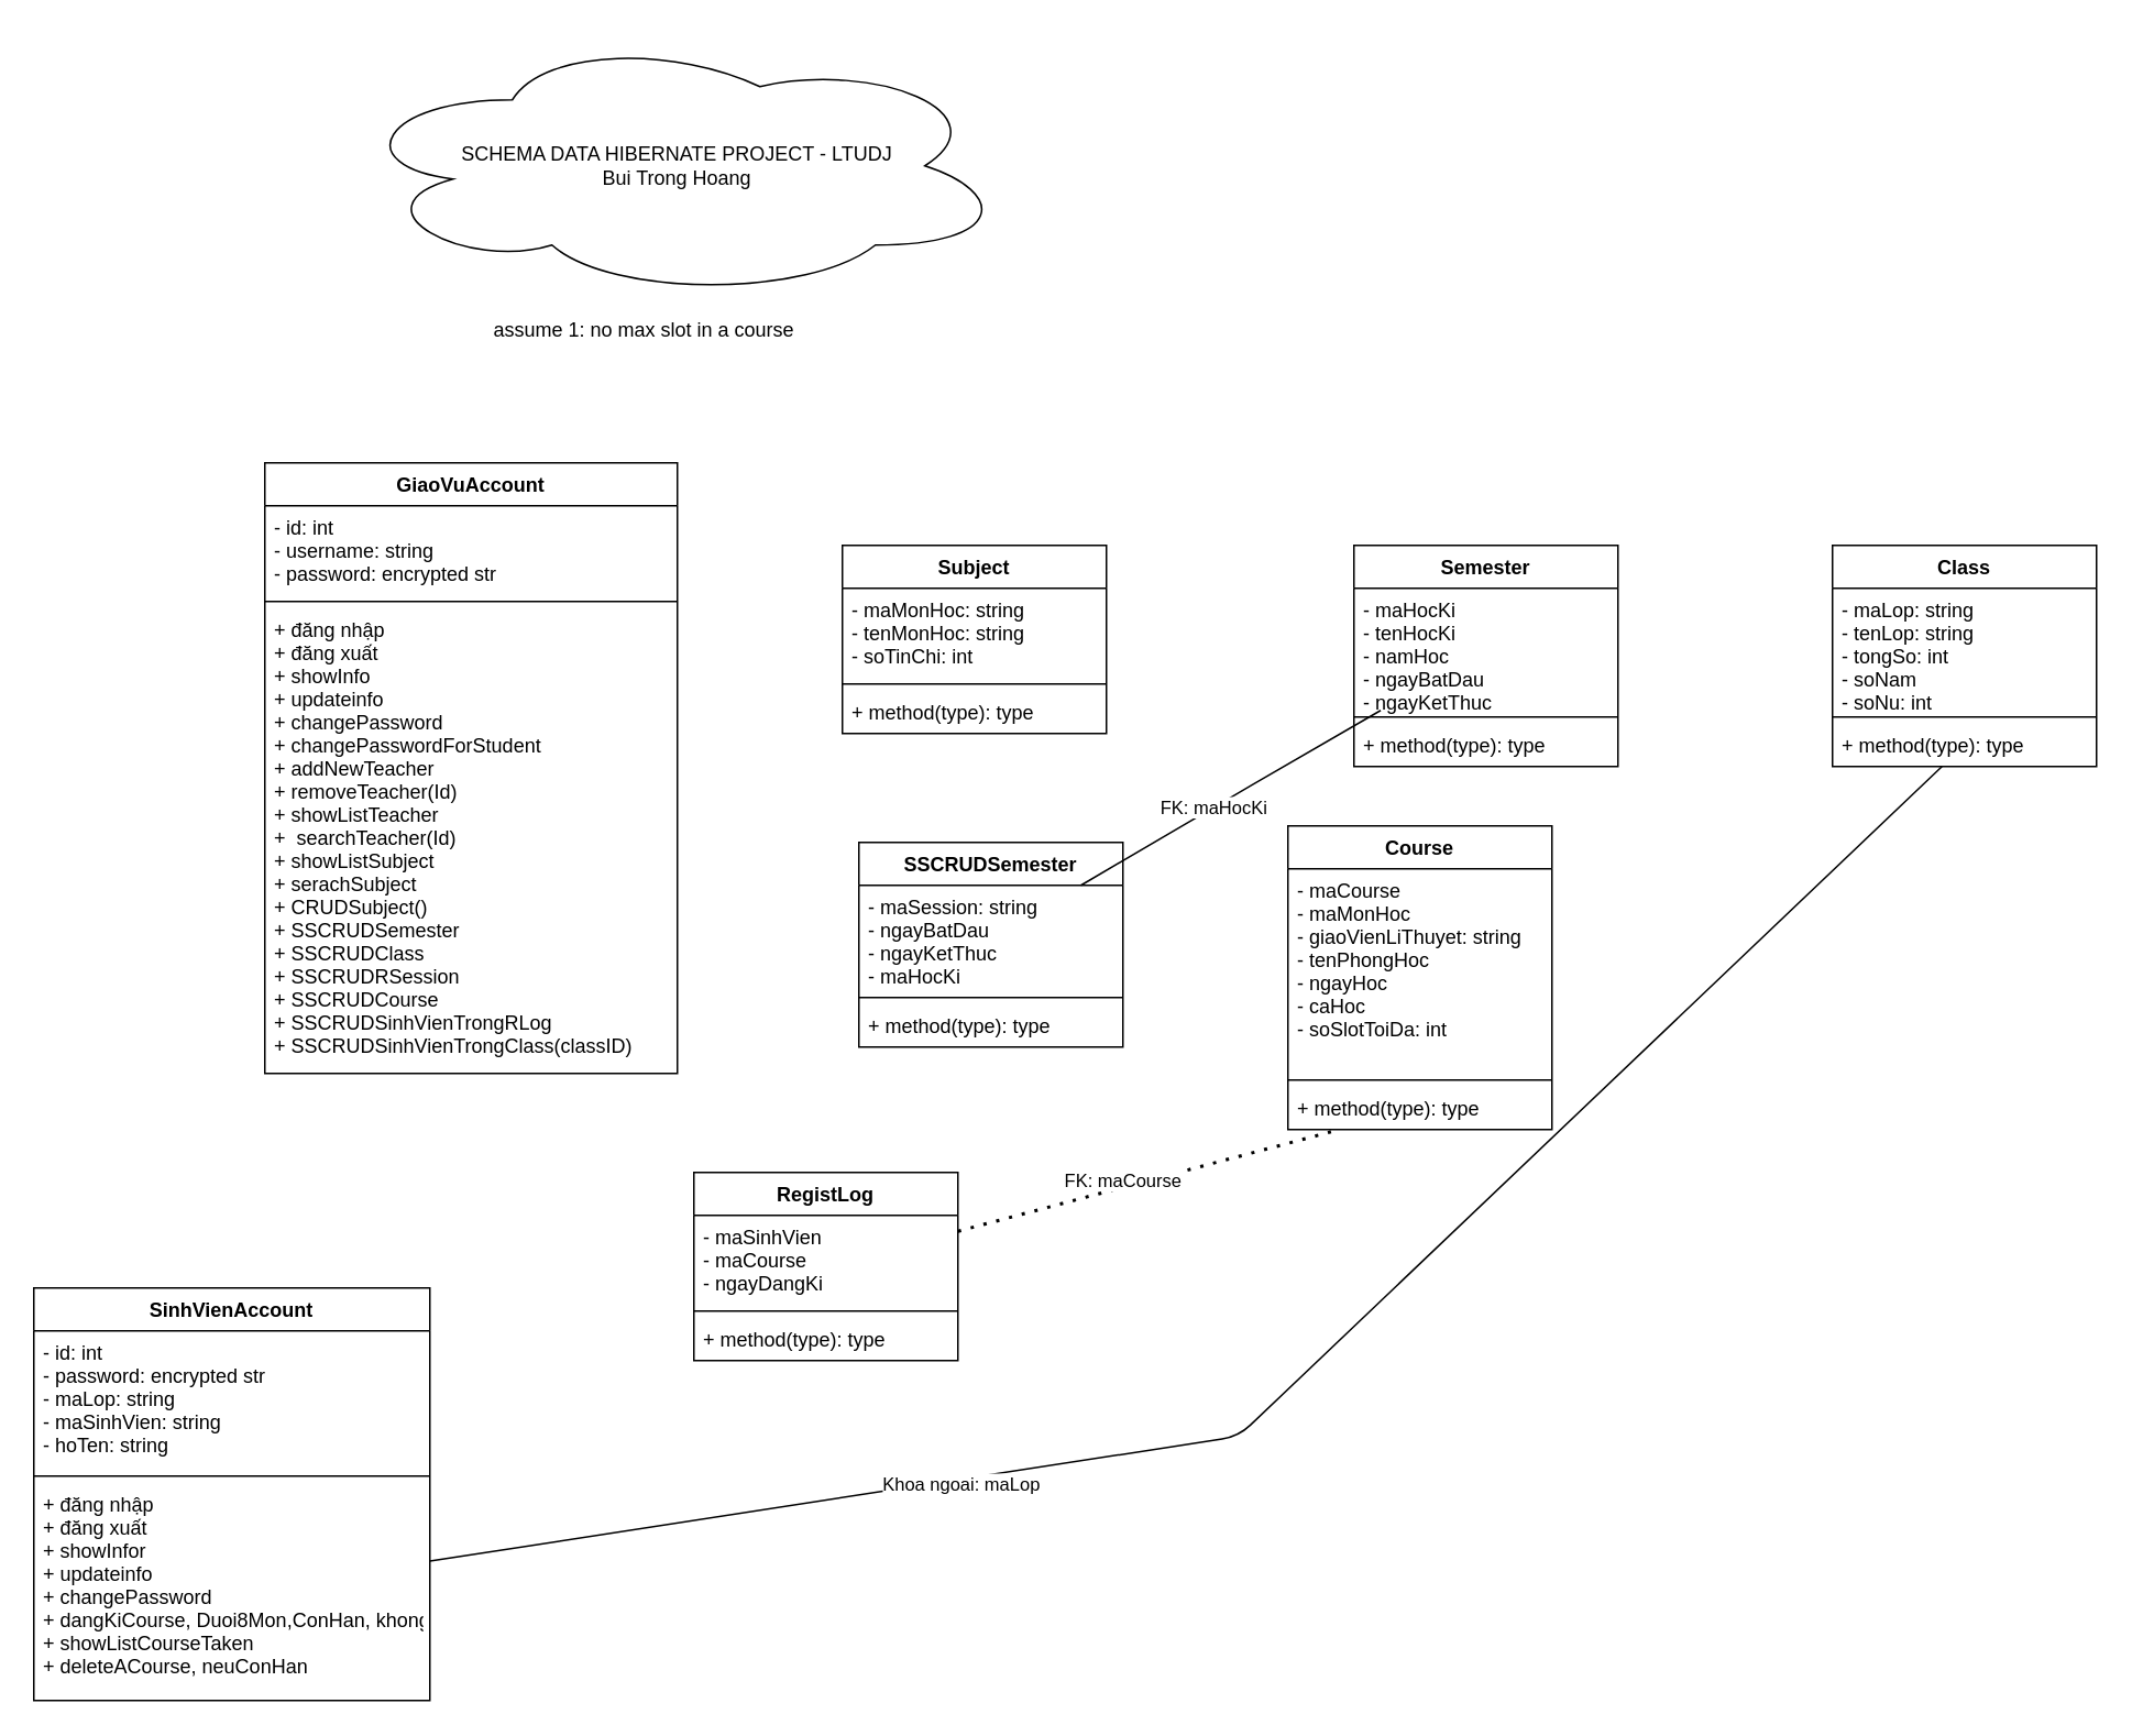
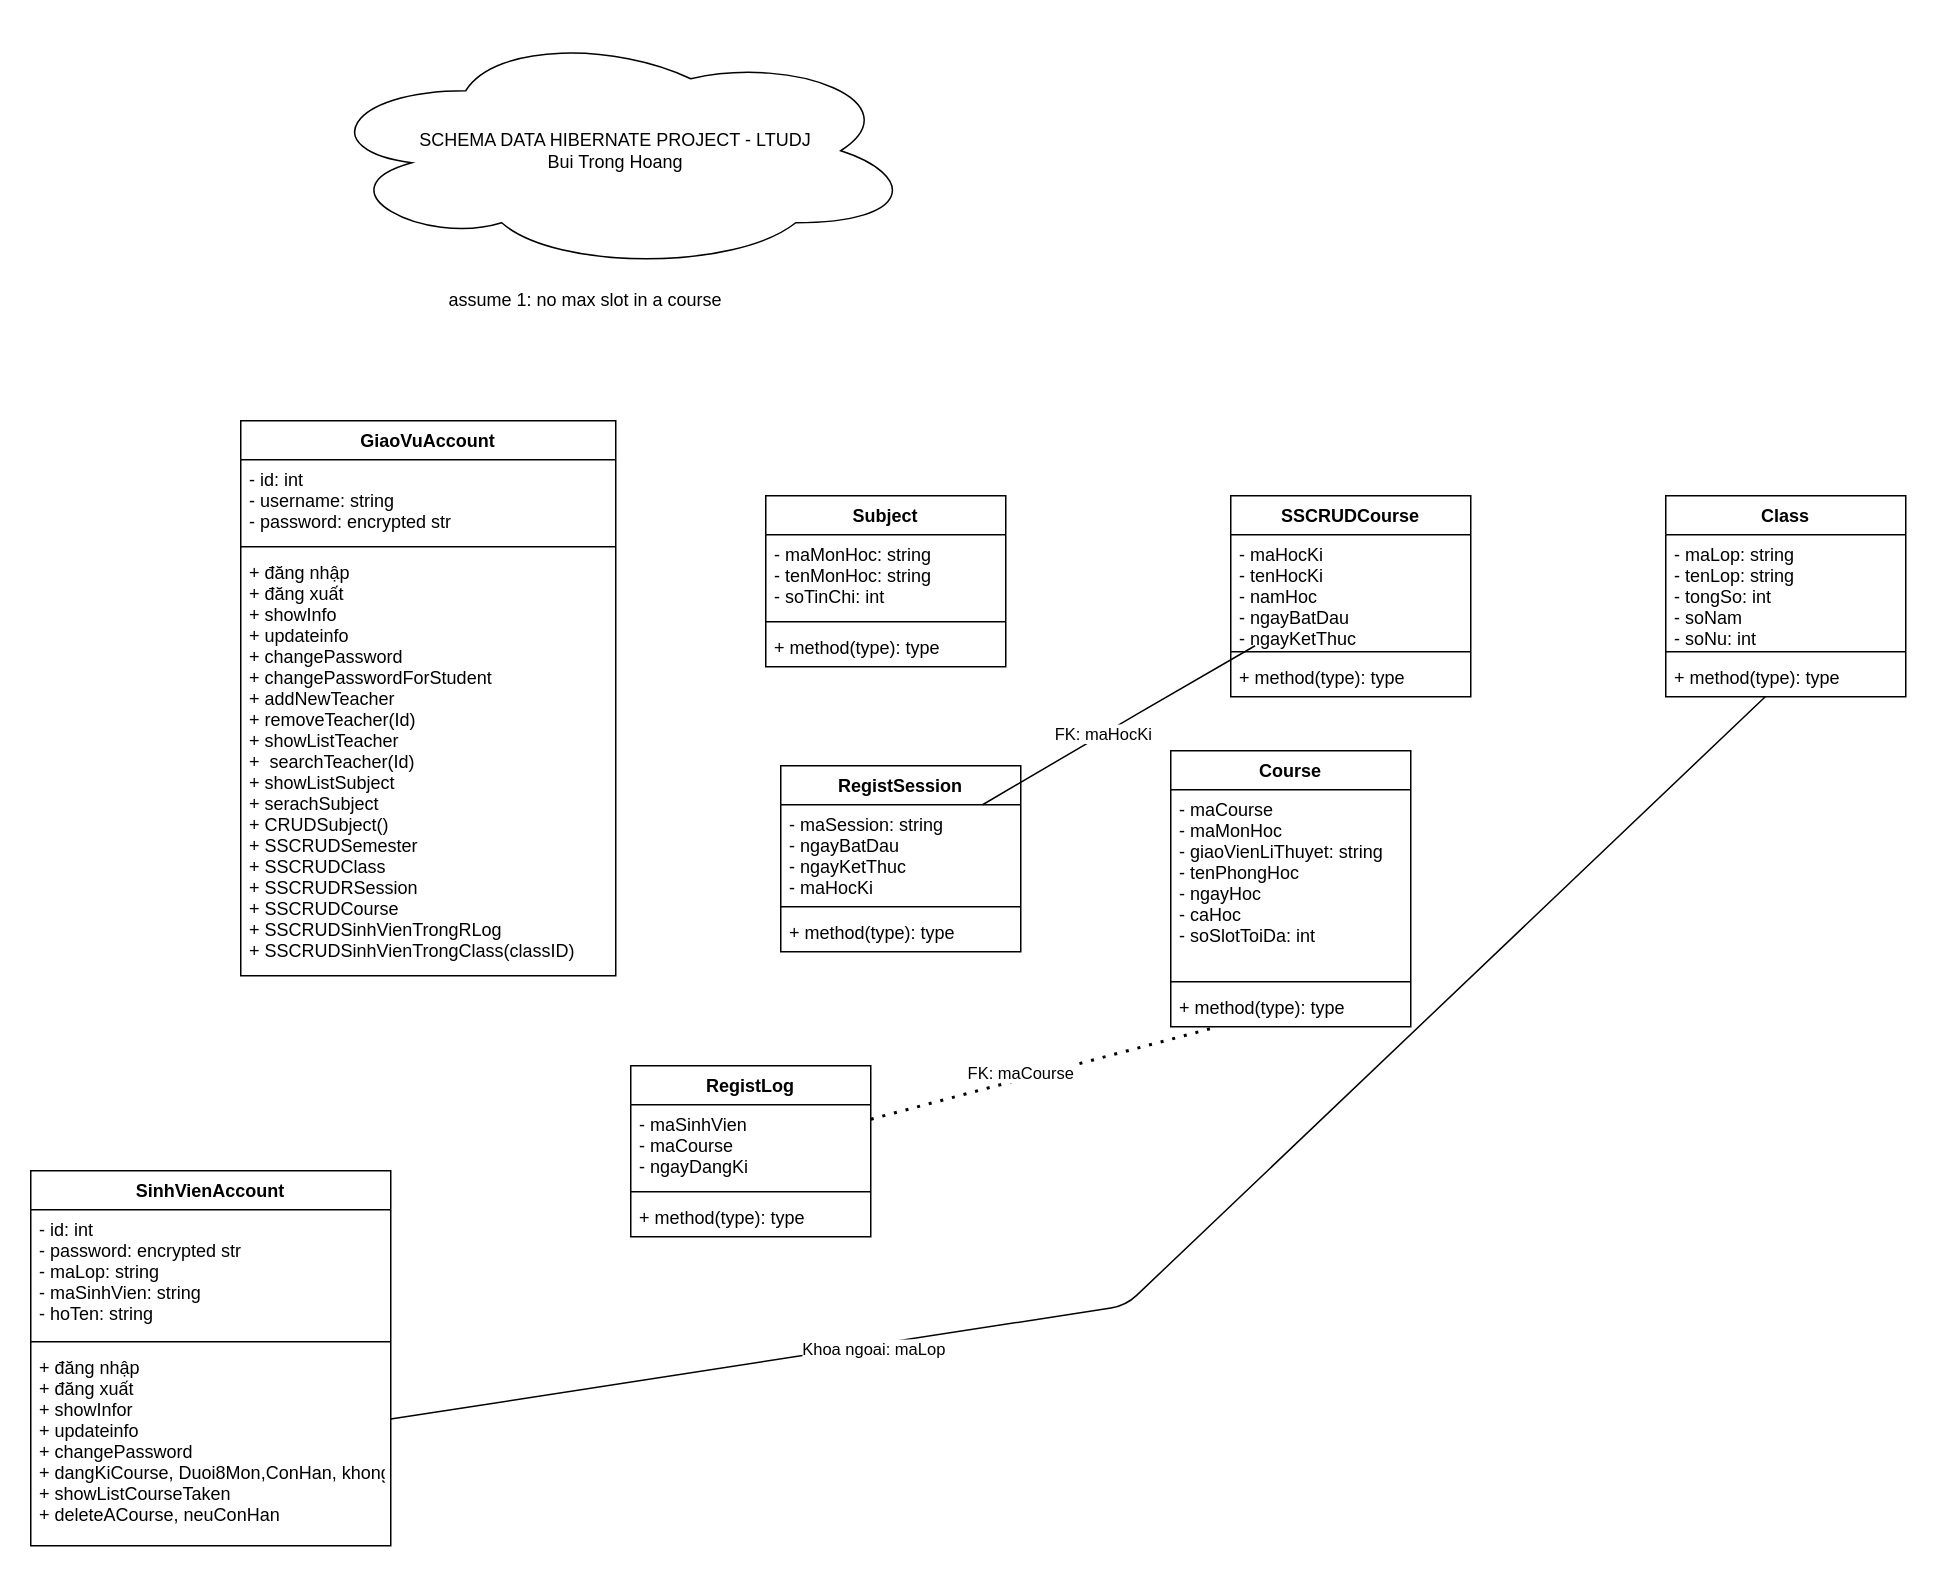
  <mxCell id="0" />
  <mxCell id="1" parent="0" />
  <mxCell id="2" value="GiaoVuAccount" style="swimlane;fontStyle=1;align=center;verticalAlign=top;childLayout=stackLayout;horizontal=1;startSize=26;horizontalStack=0;resizeParent=1;resizeParentMax=0;resizeLast=0;collapsible=1;marginBottom=0;" vertex="1" parent="1"><mxGeometry x="160" y="280" width="250" height="370" as="geometry" /></mxCell>
  <mxCell id="3" value="- id: int&#10;- username: string&#10;- password: encrypted str&#10;" style="text;strokeColor=none;fillColor=none;align=left;verticalAlign=top;spacingLeft=4;spacingRight=4;overflow=hidden;rotatable=0;points=[[0,0.5],[1,0.5]];portConstraint=eastwest;" vertex="1" parent="2"><mxGeometry y="26" width="250" height="54" as="geometry" /></mxCell>
  <mxCell id="4" value="" style="line;strokeWidth=1;fillColor=none;align=left;verticalAlign=middle;spacingTop=-1;spacingLeft=3;spacingRight=3;rotatable=0;labelPosition=right;points=[];portConstraint=eastwest;" vertex="1" parent="2"><mxGeometry y="80" width="250" height="8" as="geometry" /></mxCell>
  <mxCell id="5" value="+ đăng nhập&#10;+ đăng xuất&#10;+ showInfo&#10;+ updateinfo&#10;+ changePassword&#10;+ changePasswordForStudent&#10;+ addNewTeacher&#10;+ removeTeacher(Id)&#10;+ showListTeacher&#10;+  searchTeacher(Id)&#10;+ showListSubject&#10;+ serachSubject&#10;+ CRUDSubject()&#10;+ SSCRUDSemester&#10;+ SSCRUDClass&#10;+ SSCRUDRSession&#10;+ SSCRUDCourse&#10;+ SSCRUDSinhVienTrongRLog&#10;+ SSCRUDSinhVienTrongClass(classID)" style="text;strokeColor=none;fillColor=none;align=left;verticalAlign=top;spacingLeft=4;spacingRight=4;overflow=hidden;rotatable=0;points=[[0,0.5],[1,0.5]];portConstraint=eastwest;" vertex="1" parent="2"><mxGeometry y="88" width="250" height="282" as="geometry" /></mxCell>
  <mxCell id="6" value="SinhVienAccount&#10;" style="swimlane;fontStyle=1;align=center;verticalAlign=top;childLayout=stackLayout;horizontal=1;startSize=26;horizontalStack=0;resizeParent=1;resizeParentMax=0;resizeLast=0;collapsible=1;marginBottom=0;" vertex="1" parent="1"><mxGeometry x="20" y="780" width="240" height="250" as="geometry" /></mxCell>
  <mxCell id="7" value="- id: int&#10;- password: encrypted str&#10;- maLop: string&#10;- maSinhVien: string&#10;- hoTen: string&#10;" style="text;strokeColor=none;fillColor=none;align=left;verticalAlign=top;spacingLeft=4;spacingRight=4;overflow=hidden;rotatable=0;points=[[0,0.5],[1,0.5]];portConstraint=eastwest;" vertex="1" parent="6"><mxGeometry y="26" width="240" height="84" as="geometry" /></mxCell>
  <mxCell id="8" value="" style="line;strokeWidth=1;fillColor=none;align=left;verticalAlign=middle;spacingTop=-1;spacingLeft=3;spacingRight=3;rotatable=0;labelPosition=right;points=[];portConstraint=eastwest;" vertex="1" parent="6"><mxGeometry y="110" width="240" height="8" as="geometry" /></mxCell>
  <mxCell id="9" value="+ đăng nhập&#10;+ đăng xuất&#10;+ showInfor&#10;+ updateinfo&#10;+ changePassword&#10;+ dangKiCourse, Duoi8Mon,ConHan, khongTrungGio, conSlot (dki xong update slotHienTai&#10;+ showListCourseTaken&#10;+ deleteACourse, neuConHan" style="text;strokeColor=none;fillColor=none;align=left;verticalAlign=top;spacingLeft=4;spacingRight=4;overflow=hidden;rotatable=0;points=[[0,0.5],[1,0.5]];portConstraint=eastwest;" vertex="1" parent="6"><mxGeometry y="118" width="240" height="132" as="geometry" /></mxCell>
  <mxCell id="10" value="Subject" style="swimlane;fontStyle=1;align=center;verticalAlign=top;childLayout=stackLayout;horizontal=1;startSize=26;horizontalStack=0;resizeParent=1;resizeParentMax=0;resizeLast=0;collapsible=1;marginBottom=0;" vertex="1" parent="1"><mxGeometry x="510" y="330" width="160" height="114" as="geometry" /></mxCell>
  <mxCell id="11" value="- maMonHoc: string&#10;- tenMonHoc: string&#10;- soTinChi: int" style="text;strokeColor=none;fillColor=none;align=left;verticalAlign=top;spacingLeft=4;spacingRight=4;overflow=hidden;rotatable=0;points=[[0,0.5],[1,0.5]];portConstraint=eastwest;" vertex="1" parent="10"><mxGeometry y="26" width="160" height="54" as="geometry" /></mxCell>
  <mxCell id="12" value="" style="line;strokeWidth=1;fillColor=none;align=left;verticalAlign=middle;spacingTop=-1;spacingLeft=3;spacingRight=3;rotatable=0;labelPosition=right;points=[];portConstraint=eastwest;" vertex="1" parent="10"><mxGeometry y="80" width="160" height="8" as="geometry" /></mxCell>
  <mxCell id="13" value="+ method(type): type" style="text;strokeColor=none;fillColor=none;align=left;verticalAlign=top;spacingLeft=4;spacingRight=4;overflow=hidden;rotatable=0;points=[[0,0.5],[1,0.5]];portConstraint=eastwest;" vertex="1" parent="10"><mxGeometry y="88" width="160" height="26" as="geometry" /></mxCell>
- <mxCell id="14" value="Semester" style="swimlane;fontStyle=1;align=center;verticalAlign=top;childLayout=stackLayout;horizontal=1;startSize=26;horizontalStack=0;resizeParent=1;resizeParentMax=0;resizeLast=0;collapsible=1;marginBottom=0;" vertex="1" parent="1"><mxGeometry x="820" y="330" width="160" height="134" as="geometry" /></mxCell>
+ <mxCell id="14" value="SSCRUDCourse" style="swimlane;fontStyle=1;align=center;verticalAlign=top;childLayout=stackLayout;horizontal=1;startSize=26;horizontalStack=0;resizeParent=1;resizeParentMax=0;resizeLast=0;collapsible=1;marginBottom=0;" vertex="1" parent="1"><mxGeometry x="820" y="330" width="160" height="134" as="geometry" /></mxCell>
  <mxCell id="15" value="- maHocKi&#10;- tenHocKi&#10;- namHoc&#10;- ngayBatDau&#10;- ngayKetThuc&#10;" style="text;strokeColor=none;fillColor=none;align=left;verticalAlign=top;spacingLeft=4;spacingRight=4;overflow=hidden;rotatable=0;points=[[0,0.5],[1,0.5]];portConstraint=eastwest;" vertex="1" parent="14"><mxGeometry y="26" width="160" height="74" as="geometry" /></mxCell>
  <mxCell id="16" value="" style="line;strokeWidth=1;fillColor=none;align=left;verticalAlign=middle;spacingTop=-1;spacingLeft=3;spacingRight=3;rotatable=0;labelPosition=right;points=[];portConstraint=eastwest;" vertex="1" parent="14"><mxGeometry y="100" width="160" height="8" as="geometry" /></mxCell>
  <mxCell id="17" value="+ method(type): type" style="text;strokeColor=none;fillColor=none;align=left;verticalAlign=top;spacingLeft=4;spacingRight=4;overflow=hidden;rotatable=0;points=[[0,0.5],[1,0.5]];portConstraint=eastwest;" vertex="1" parent="14"><mxGeometry y="108" width="160" height="26" as="geometry" /></mxCell>
  <mxCell id="18" value="Class" style="swimlane;fontStyle=1;align=center;verticalAlign=top;childLayout=stackLayout;horizontal=1;startSize=26;horizontalStack=0;resizeParent=1;resizeParentMax=0;resizeLast=0;collapsible=1;marginBottom=0;" vertex="1" parent="1"><mxGeometry x="1110" y="330" width="160" height="134" as="geometry" /></mxCell>
  <mxCell id="19" value="- maLop: string&#10;- tenLop: string&#10;- tongSo: int&#10;- soNam&#10;- soNu: int" style="text;strokeColor=none;fillColor=none;align=left;verticalAlign=top;spacingLeft=4;spacingRight=4;overflow=hidden;rotatable=0;points=[[0,0.5],[1,0.5]];portConstraint=eastwest;" vertex="1" parent="18"><mxGeometry y="26" width="160" height="74" as="geometry" /></mxCell>
  <mxCell id="20" value="" style="line;strokeWidth=1;fillColor=none;align=left;verticalAlign=middle;spacingTop=-1;spacingLeft=3;spacingRight=3;rotatable=0;labelPosition=right;points=[];portConstraint=eastwest;" vertex="1" parent="18"><mxGeometry y="100" width="160" height="8" as="geometry" /></mxCell>
  <mxCell id="21" value="+ method(type): type" style="text;strokeColor=none;fillColor=none;align=left;verticalAlign=top;spacingLeft=4;spacingRight=4;overflow=hidden;rotatable=0;points=[[0,0.5],[1,0.5]];portConstraint=eastwest;" vertex="1" parent="18"><mxGeometry y="108" width="160" height="26" as="geometry" /></mxCell>
- <mxCell id="22" value="SSCRUDSemester&#10;" style="swimlane;fontStyle=1;align=center;verticalAlign=top;childLayout=stackLayout;horizontal=1;startSize=26;horizontalStack=0;resizeParent=1;resizeParentMax=0;resizeLast=0;collapsible=1;marginBottom=0;" vertex="1" parent="1"><mxGeometry x="520" y="510" width="160" height="124" as="geometry" /></mxCell>
+ <mxCell id="22" value="RegistSession&#10;" style="swimlane;fontStyle=1;align=center;verticalAlign=top;childLayout=stackLayout;horizontal=1;startSize=26;horizontalStack=0;resizeParent=1;resizeParentMax=0;resizeLast=0;collapsible=1;marginBottom=0;" vertex="1" parent="1"><mxGeometry x="520" y="510" width="160" height="124" as="geometry" /></mxCell>
  <mxCell id="23" value="- maSession: string&#10;- ngayBatDau&#10;- ngayKetThuc&#10;- maHocKi" style="text;strokeColor=none;fillColor=none;align=left;verticalAlign=top;spacingLeft=4;spacingRight=4;overflow=hidden;rotatable=0;points=[[0,0.5],[1,0.5]];portConstraint=eastwest;" vertex="1" parent="22"><mxGeometry y="26" width="160" height="64" as="geometry" /></mxCell>
  <mxCell id="24" value="" style="line;strokeWidth=1;fillColor=none;align=left;verticalAlign=middle;spacingTop=-1;spacingLeft=3;spacingRight=3;rotatable=0;labelPosition=right;points=[];portConstraint=eastwest;" vertex="1" parent="22"><mxGeometry y="90" width="160" height="8" as="geometry" /></mxCell>
  <mxCell id="25" value="+ method(type): type" style="text;strokeColor=none;fillColor=none;align=left;verticalAlign=top;spacingLeft=4;spacingRight=4;overflow=hidden;rotatable=0;points=[[0,0.5],[1,0.5]];portConstraint=eastwest;" vertex="1" parent="22"><mxGeometry y="98" width="160" height="26" as="geometry" /></mxCell>
  <mxCell id="26" value="Course" style="swimlane;fontStyle=1;align=center;verticalAlign=top;childLayout=stackLayout;horizontal=1;startSize=26;horizontalStack=0;resizeParent=1;resizeParentMax=0;resizeLast=0;collapsible=1;marginBottom=0;" vertex="1" parent="1"><mxGeometry x="780" y="500" width="160" height="184" as="geometry" /></mxCell>
  <mxCell id="27" value="- maCourse&#10;- maMonHoc&#10;- giaoVienLiThuyet: string&#10;- tenPhongHoc&#10;- ngayHoc&#10;- caHoc&#10;- soSlotToiDa: int" style="text;strokeColor=none;fillColor=none;align=left;verticalAlign=top;spacingLeft=4;spacingRight=4;overflow=hidden;rotatable=0;points=[[0,0.5],[1,0.5]];portConstraint=eastwest;" vertex="1" parent="26"><mxGeometry y="26" width="160" height="124" as="geometry" /></mxCell>
  <mxCell id="28" value="" style="line;strokeWidth=1;fillColor=none;align=left;verticalAlign=middle;spacingTop=-1;spacingLeft=3;spacingRight=3;rotatable=0;labelPosition=right;points=[];portConstraint=eastwest;" vertex="1" parent="26"><mxGeometry y="150" width="160" height="8" as="geometry" /></mxCell>
  <mxCell id="29" value="+ method(type): type" style="text;strokeColor=none;fillColor=none;align=left;verticalAlign=top;spacingLeft=4;spacingRight=4;overflow=hidden;rotatable=0;points=[[0,0.5],[1,0.5]];portConstraint=eastwest;" vertex="1" parent="26"><mxGeometry y="158" width="160" height="26" as="geometry" /></mxCell>
  <mxCell id="30" value="RegistLog" style="swimlane;fontStyle=1;align=center;verticalAlign=top;childLayout=stackLayout;horizontal=1;startSize=26;horizontalStack=0;resizeParent=1;resizeParentMax=0;resizeLast=0;collapsible=1;marginBottom=0;" vertex="1" parent="1"><mxGeometry x="420" y="710" width="160" height="114" as="geometry" /></mxCell>
  <mxCell id="31" value="- maSinhVien&#10;- maCourse&#10;- ngayDangKi" style="text;strokeColor=none;fillColor=none;align=left;verticalAlign=top;spacingLeft=4;spacingRight=4;overflow=hidden;rotatable=0;points=[[0,0.5],[1,0.5]];portConstraint=eastwest;" vertex="1" parent="30"><mxGeometry y="26" width="160" height="54" as="geometry" /></mxCell>
  <mxCell id="32" value="" style="line;strokeWidth=1;fillColor=none;align=left;verticalAlign=middle;spacingTop=-1;spacingLeft=3;spacingRight=3;rotatable=0;labelPosition=right;points=[];portConstraint=eastwest;" vertex="1" parent="30"><mxGeometry y="80" width="160" height="8" as="geometry" /></mxCell>
  <mxCell id="33" value="+ method(type): type" style="text;strokeColor=none;fillColor=none;align=left;verticalAlign=top;spacingLeft=4;spacingRight=4;overflow=hidden;rotatable=0;points=[[0,0.5],[1,0.5]];portConstraint=eastwest;" vertex="1" parent="30"><mxGeometry y="88" width="160" height="26" as="geometry" /></mxCell>
  <mxCell id="34" value="" style="endArrow=none;dashed=1;html=1;dashPattern=1 3;strokeWidth=2;" edge="1" parent="1" source="30" target="29"><mxGeometry width="50" height="50" relative="1" as="geometry"><mxPoint x="780" y="730" as="sourcePoint" /><mxPoint x="830" y="680" as="targetPoint" /></mxGeometry></mxCell>
  <mxCell id="35" value="FK: maCourse" style="edgeLabel;html=1;align=center;verticalAlign=middle;resizable=0;points=[];" vertex="1" connectable="0" parent="34"><mxGeometry x="-0.133" y="5" relative="1" as="geometry"><mxPoint as="offset" /></mxGeometry></mxCell>
  <mxCell id="36" value="" style="endArrow=none;html=1;" edge="1" parent="1" source="9" target="21"><mxGeometry width="50" height="50" relative="1" as="geometry"><mxPoint x="450" y="910" as="sourcePoint" /><mxPoint x="500" y="860" as="targetPoint" /><Array as="points"><mxPoint x="750" y="870" /></Array></mxGeometry></mxCell>
  <mxCell id="37" value="Khoa ngoai: maLop" style="edgeLabel;html=1;align=center;verticalAlign=middle;resizable=0;points=[];" vertex="1" connectable="0" parent="36"><mxGeometry x="-0.401" y="-3" relative="1" as="geometry"><mxPoint as="offset" /></mxGeometry></mxCell>
  <mxCell id="38" value="" style="endArrow=none;html=1;" edge="1" parent="1" source="23" target="15"><mxGeometry width="50" height="50" relative="1" as="geometry"><mxPoint x="730" y="550" as="sourcePoint" /><mxPoint x="780" y="500" as="targetPoint" /><Array as="points"><mxPoint x="750" y="480" /></Array></mxGeometry></mxCell>
  <mxCell id="39" value="FK: maHocKi" style="edgeLabel;html=1;align=center;verticalAlign=middle;resizable=0;points=[];" vertex="1" connectable="0" parent="38"><mxGeometry x="-0.114" relative="1" as="geometry"><mxPoint as="offset" /></mxGeometry></mxCell>
  <mxCell id="40" value="SCHEMA DATA HIBERNATE PROJECT - LTUDJ&lt;br&gt;Bui Trong Hoang" style="ellipse;shape=cloud;whiteSpace=wrap;html=1;" vertex="1" parent="1"><mxGeometry x="210" y="20" width="400" height="160" as="geometry" /></mxCell>
  <mxCell id="41" value="assume 1: no max slot in a course" style="text;html=1;strokeColor=none;fillColor=none;align=center;verticalAlign=middle;whiteSpace=wrap;rounded=0;" vertex="1" parent="1"><mxGeometry x="290" y="190" width="200" height="20" as="geometry" /></mxCell>
